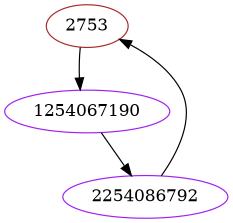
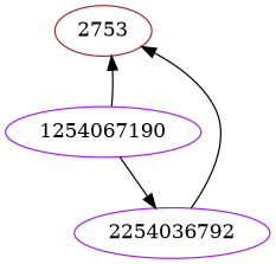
  strict digraph {
    node [color=purple]
    2753 [color=brown]
-   2254086792
+   2254086792 [label=2254036792]
    n3 [label=1254067190]
    2254086792 -> 2753
-   2753 -> n3
+   n3 -> 2753
    n3 -> 2254086792
  }
